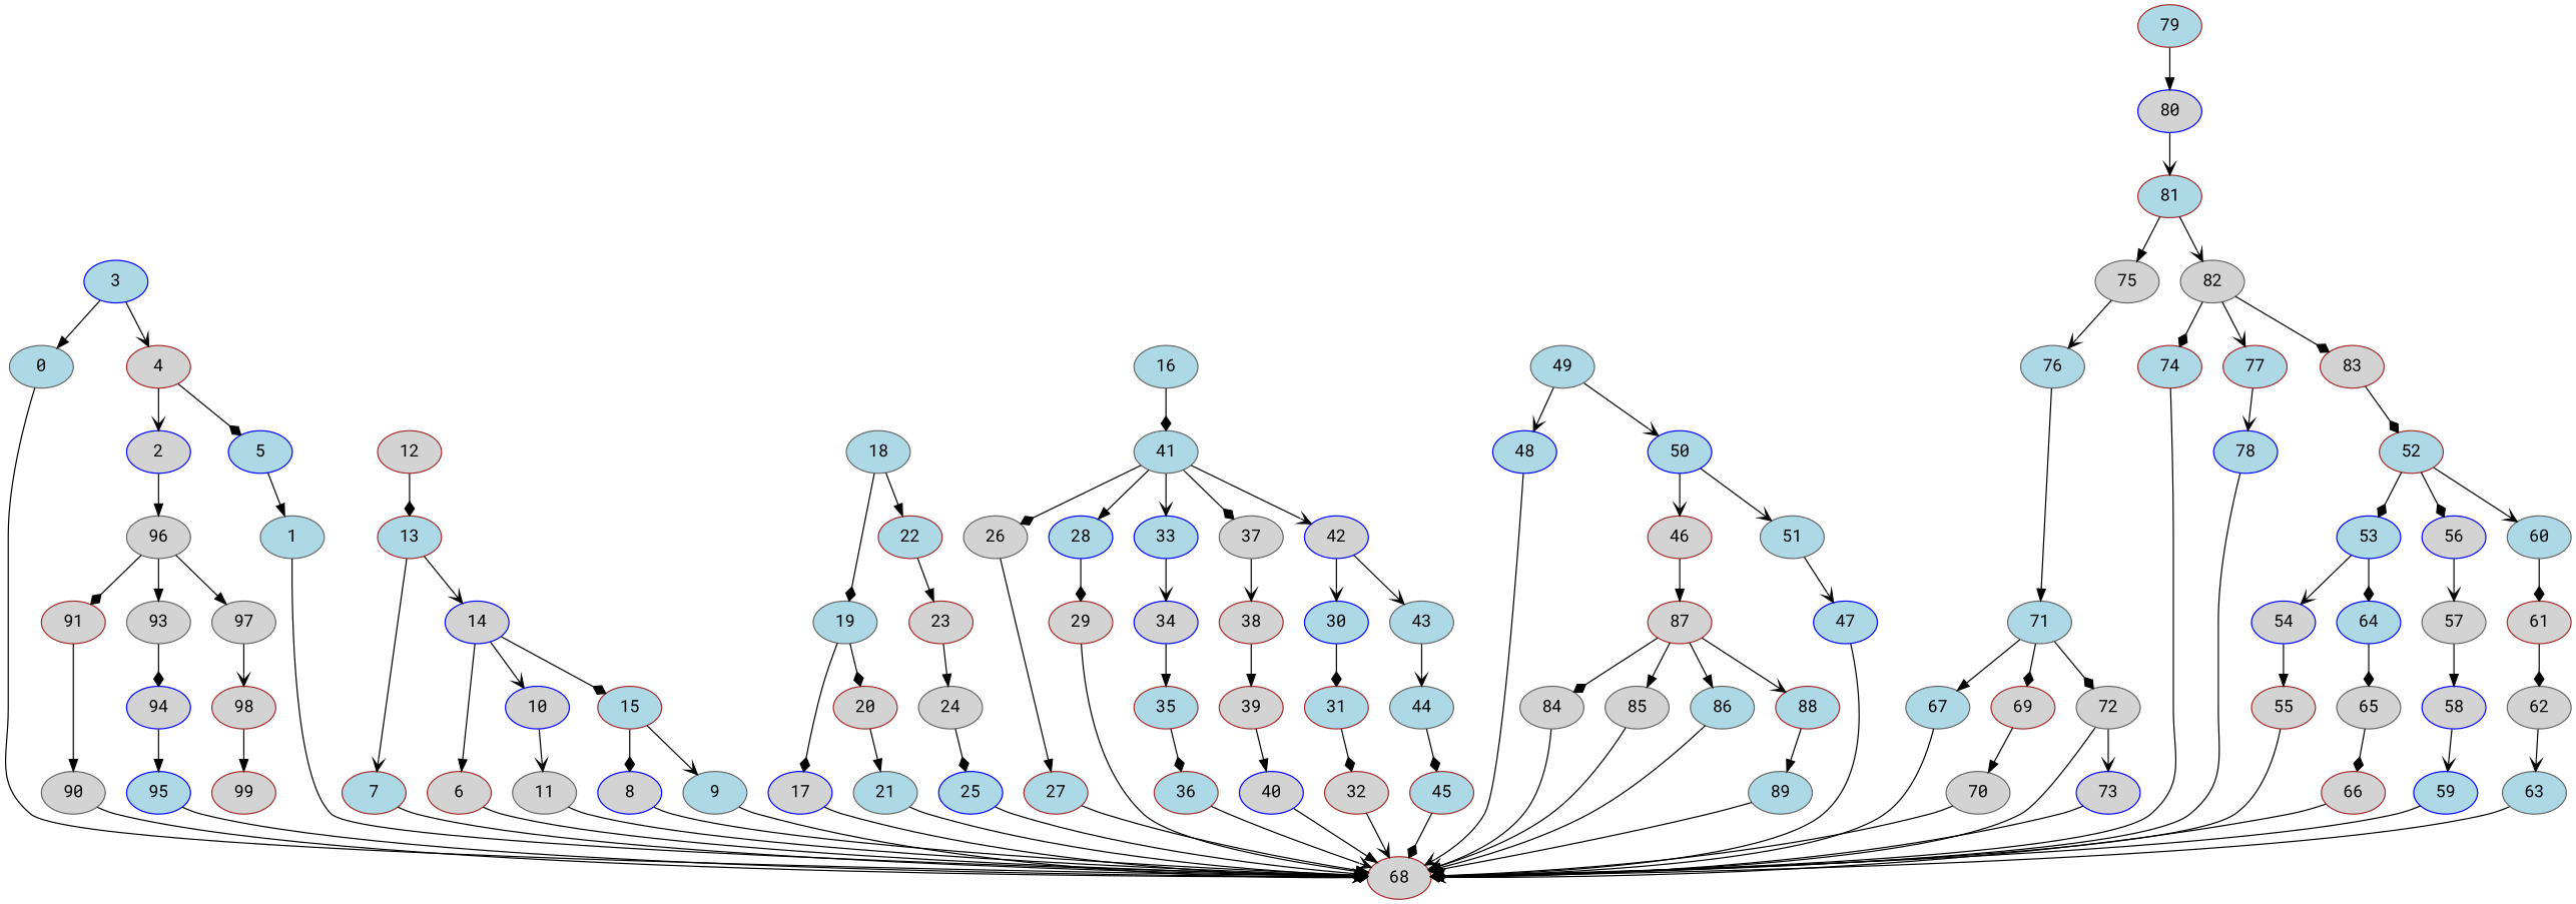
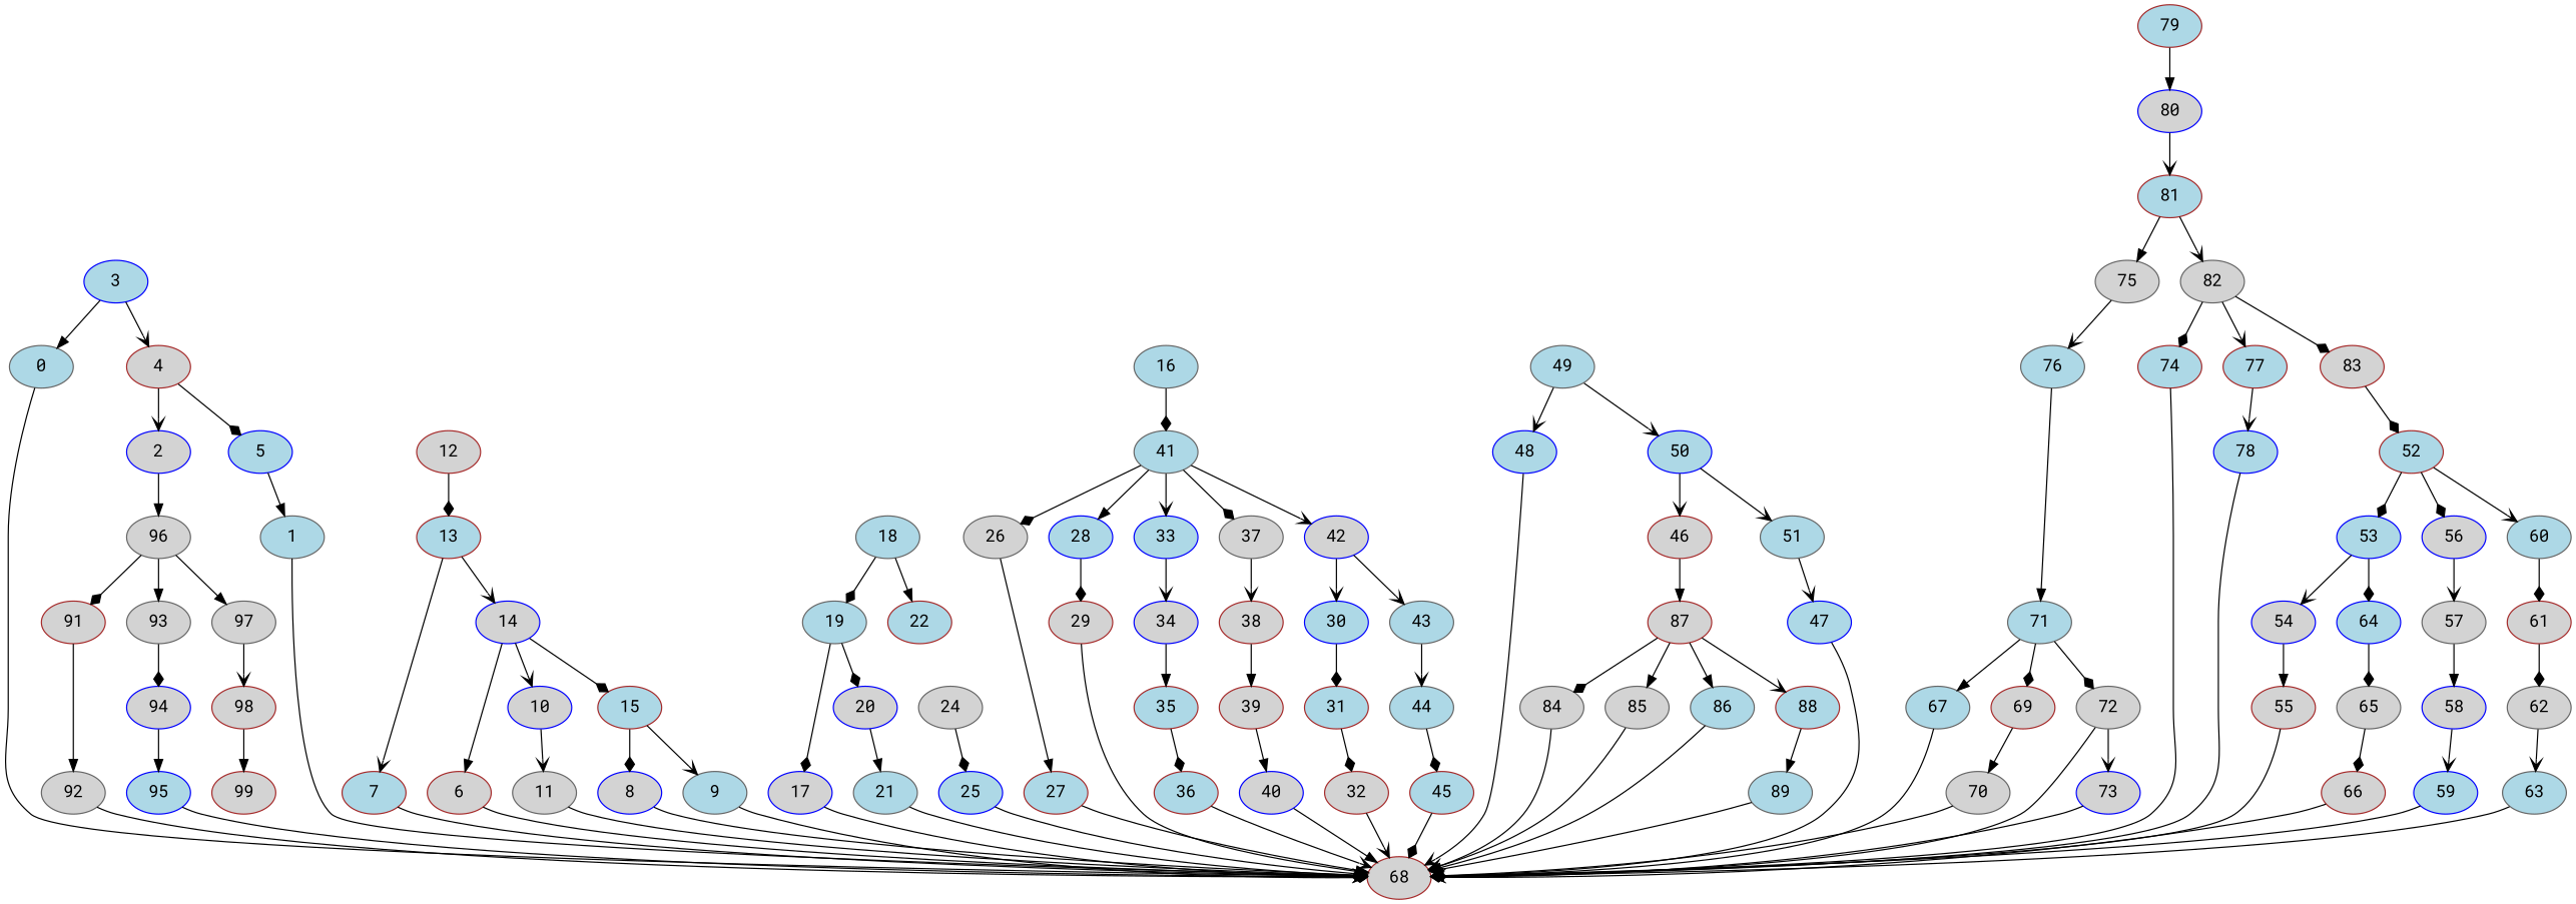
  strict digraph {
    fontname="Roboto Mono"
    node [color=gray40 exec=124 fillcolor=lightgrey fontname="Roboto Mono" style=filled]
    edge [arrowhead=vee comm=10 fontname="Roboto Mono"]
    0 [exec=119 fillcolor=lightblue]
    68 [color=brown exec=112]
    1 [exec=99 fillcolor=lightblue]
    2 [color=blue exec=92]
    96 [exec=134]
    91 [color=brown exec=106]
    93 [exec=63]
    97 [exec=193]
    3 [color=blue exec=129 fillcolor=lightblue]
    4 [color=brown]
    5 [color=blue exec=145 fillcolor=lightblue]
    6 [color=brown exec=95]
    7 [color=brown exec=113 fillcolor=lightblue]
    8 [color=blue exec=171]
    9 [exec=121 fillcolor=lightblue]
    10 [color=blue exec=72]
    11 [exec=190]
    12 [color=brown exec=126]
    13 [color=brown exec=51 fillcolor=lightblue]
    14 [color=blue]
    15 [color=brown exec=196 fillcolor=lightblue]
    16 [exec=128 fillcolor=lightblue]
    41 [exec=81 fillcolor=lightblue]
    26 [exec=120]
    28 [color=blue exec=141 fillcolor=lightblue]
    33 [color=blue exec=100 fillcolor=lightblue]
    37 [exec=108]
    42 [color=blue exec=134]
    17 [color=blue exec=116]
    18 [exec=61 fillcolor=lightblue]
    19 [exec=70 fillcolor=lightblue]
    22 [color=brown exec=121 fillcolor=lightblue]
-   20 [color=brown exec=61]
-   23 [color=brown exec=182]
+   20 [color=blue exec=61]
    21 [exec=168 fillcolor=lightblue]
    24 [exec=186]
    25 [color=blue exec=170 fillcolor=lightblue]
    27 [color=brown exec=97 fillcolor=lightblue]
    29 [color=brown exec=161]
    30 [color=blue exec=200 fillcolor=lightblue]
    31 [color=brown exec=132 fillcolor=lightblue]
    32 [color=brown exec=192]
    34 [color=blue exec=132]
    35 [color=brown exec=75 fillcolor=lightblue]
    36 [color=brown exec=65 fillcolor=lightblue]
    38 [color=brown exec=121]
    39 [color=brown exec=199]
    40 [color=blue exec=110]
    43 [exec=95 fillcolor=lightblue]
    44 [fillcolor=lightblue]
    45 [color=brown exec=167 fillcolor=lightblue]
    46 [color=brown exec=65]
    87 [color=brown exec=149]
    84 [exec=195]
    85 [exec=170]
    86 [exec=153 fillcolor=lightblue]
    88 [color=brown exec=105 fillcolor=lightblue]
    47 [color=blue exec=64 fillcolor=lightblue]
    48 [color=blue exec=93 fillcolor=lightblue]
    49 [exec=88 fillcolor=lightblue]
    50 [color=blue exec=60 fillcolor=lightblue]
    51 [exec=189 fillcolor=lightblue]
    52 [color=brown exec=154 fillcolor=lightblue]
    53 [color=blue exec=101 fillcolor=lightblue]
    56 [color=blue exec=111]
    60 [exec=59 fillcolor=lightblue]
    54 [color=blue exec=172]
    64 [color=blue exec=113 fillcolor=lightblue]
    57 [exec=162]
    61 [color=brown exec=106]
    55 [color=brown exec=101]
    65 [exec=159]
    58 [color=blue exec=155]
    59 [color=blue exec=175 fillcolor=lightblue]
    62 [exec=157]
    63 [exec=163 fillcolor=lightblue]
    66 [color=brown exec=105]
    67 [exec=114 fillcolor=lightblue]
    69 [color=brown exec=184]
    70 [exec=103]
    71 [exec=109 fillcolor=lightblue]
    72 [exec=156]
    73 [color=blue exec=116]
    74 [color=brown exec=60 fillcolor=lightblue]
    75 [exec=176]
    76 [exec=149 fillcolor=lightblue]
    77 [color=brown exec=73 fillcolor=lightblue]
    78 [color=blue exec=160 fillcolor=lightblue]
    79 [color=brown exec=103 fillcolor=lightblue]
    80 [color=blue exec=196]
    81 [color=brown exec=92 fillcolor=lightblue]
    82 [exec=136]
    83 [color=brown exec=125]
    89 [exec=50 fillcolor=lightblue]
-   92 [exec=190 label=90]
+   92 [exec=190]
    94 [color=blue exec=101]
    95 [color=blue exec=91 fillcolor=lightblue]
    98 [color=brown exec=170]
    99 [color=brown exec=184]
    0 -> 68 [arrowhead=normal comm=11]
    1 -> 68 [comm=16]
    2 -> 96 [arrowhead=normal comm=7]
    96 -> 91 [arrowhead=diamond comm=11]
    96 -> 93 [arrowhead=normal comm=8]
    96 -> 97 [arrowhead=normal]
    91 -> 92 [arrowhead=normal comm=20]
    93 -> 94 [arrowhead=diamond comm=19]
    97 -> 98 [comm=20]
    3 -> 0 [arrowhead=normal comm=17]
    3 -> 4 [comm=7]
    4 -> 2 [comm=15]
    4 -> 5 [arrowhead=diamond]
    5 -> 1 [arrowhead=normal comm=16]
    6 -> 68 [comm=15]
    7 -> 68
    8 -> 68 [arrowhead=diamond comm=14]
    9 -> 68 [arrowhead=diamond comm=5]
    10 -> 11 [comm=5]
    11 -> 68 [comm=7]
    12 -> 13 [arrowhead=diamond comm=16]
    13 -> 7
    13 -> 14 [comm=8]
    14 -> 6 [arrowhead=normal comm=20]
    14 -> 10 [comm=7]
    14 -> 15 [arrowhead=diamond]
    15 -> 8 [arrowhead=diamond comm=8]
    15 -> 9
    16 -> 41 [arrowhead=diamond comm=20]
    41 -> 26 [arrowhead=diamond comm=16]
    41 -> 28 [arrowhead=normal comm=14]
    41 -> 33 [comm=7]
    41 -> 37 [arrowhead=diamond comm=13]
    41 -> 42 [comm=19]
    26 -> 27 [arrowhead=normal comm=17]
    28 -> 29 [arrowhead=diamond comm=14]
    33 -> 34
    37 -> 38 [comm=17]
    42 -> 30 [comm=12]
    42 -> 43 [comm=20]
    17 -> 68 [arrowhead=normal comm=12]
    18 -> 19 [arrowhead=diamond comm=14]
    18 -> 22 [arrowhead=normal comm=17]
    19 -> 17 [arrowhead=diamond comm=20]
    19 -> 20 [arrowhead=diamond comm=12]
-   22 -> 23 [arrowhead=normal comm=12]
    20 -> 21 [arrowhead=normal comm=12]
-   23 -> 24 [arrowhead=normal comm=15]
    21 -> 68 [arrowhead=normal comm=16]
    24 -> 25 [arrowhead=diamond comm=19]
    25 -> 68 [arrowhead=diamond comm=17]
    27 -> 68 [arrowhead=normal comm=15]
    29 -> 68 [arrowhead=normal comm=19]
    30 -> 31 [arrowhead=diamond comm=18]
    31 -> 32 [arrowhead=diamond comm=5]
    32 -> 68 [comm=13]
    34 -> 35 [arrowhead=normal comm=19]
    35 -> 36 [arrowhead=diamond comm=16]
    36 -> 68 [comm=17]
    38 -> 39 [arrowhead=normal comm=5]
    39 -> 40 [arrowhead=normal comm=9]
    40 -> 68 [arrowhead=normal comm=7]
    43 -> 44 [comm=20]
    44 -> 45 [arrowhead=diamond comm=7]
    45 -> 68 [arrowhead=diamond comm=9]
    46 -> 87 [arrowhead=normal comm=12]
    87 -> 84 [arrowhead=diamond]
    87 -> 85 [arrowhead=normal comm=8]
    87 -> 86 [arrowhead=normal comm=5]
    87 -> 88 [comm=7]
    84 -> 68 [comm=5]
    85 -> 68 [comm=14]
    86 -> 68 [arrowhead=normal comm=9]
    88 -> 89 [arrowhead=normal comm=12]
    47 -> 68 [arrowhead=diamond comm=7]
    48 -> 68 [comm=14]
    49 -> 48 [comm=6]
    49 -> 50 [comm=9]
    50 -> 46 [comm=17]
    50 -> 51
    51 -> 47 [comm=13]
    52 -> 53 [arrowhead=diamond comm=5]
    52 -> 56 [arrowhead=diamond comm=12]
    52 -> 60
    53 -> 54 [comm=8]
    53 -> 64 [arrowhead=diamond comm=11]
    56 -> 57 [comm=7]
    60 -> 61 [arrowhead=diamond comm=14]
    54 -> 55 [arrowhead=normal comm=6]
    64 -> 65 [arrowhead=diamond comm=9]
    57 -> 58 [arrowhead=normal comm=8]
    61 -> 62 [arrowhead=diamond]
    55 -> 68 [comm=15]
    65 -> 66 [arrowhead=diamond comm=7]
    58 -> 59 [comm=13]
    59 -> 68 [comm=6]
    62 -> 63 [comm=9]
    63 -> 68 [arrowhead=diamond comm=18]
    66 -> 68 [arrowhead=diamond comm=16]
    67 -> 68 [arrowhead=normal comm=5]
    69 -> 70 [arrowhead=normal comm=9]
    70 -> 68 [arrowhead=diamond comm=18]
    71 -> 67 [arrowhead=normal comm=11]
    71 -> 69 [arrowhead=diamond comm=14]
    71 -> 72 [arrowhead=diamond comm=9]
    72 -> 68 [arrowhead=normal comm=7]
    72 -> 73 [comm=20]
    73 -> 68 [arrowhead=normal comm=17]
    74 -> 68 [arrowhead=diamond]
    75 -> 76
    76 -> 71 [arrowhead=normal comm=13]
    77 -> 78 [comm=17]
    78 -> 68 [comm=14]
    79 -> 80 [arrowhead=normal comm=17]
    80 -> 81 [comm=15]
    81 -> 75 [arrowhead=normal comm=17]
    81 -> 82
    82 -> 74 [arrowhead=diamond comm=18]
    82 -> 77 [comm=5]
    82 -> 83 [arrowhead=diamond comm=6]
    83 -> 52 [arrowhead=diamond comm=13]
    89 -> 68 [arrowhead=diamond comm=12]
    92 -> 68 [arrowhead=diamond]
    94 -> 95 [arrowhead=normal comm=17]
    95 -> 68 [arrowhead=diamond comm=15]
    98 -> 99 [arrowhead=normal comm=16]
  }
